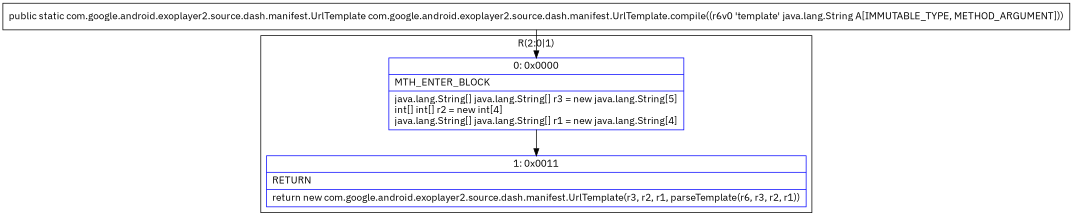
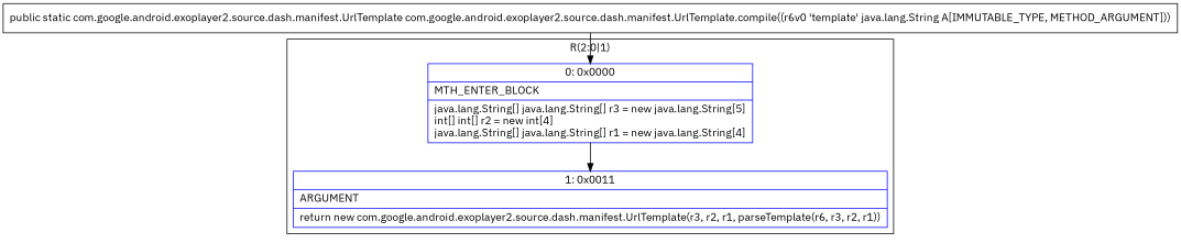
  digraph {
    fontname="IBM Plex Sans"
    node [color=blue shape=record fontname="IBM Plex Sans"]
    edge [fontname="IBM Plex Sans"]
    n1 [label="{0\:\ 0x0000|MTH_ENTER_BLOCK\l|java.lang.String[] java.lang.String[] r3 = new java.lang.String[5]\lint[] int[] r2 = new int[4]\ljava.lang.String[] java.lang.String[] r1 = new java.lang.String[4]\l}"]
-   n2 [label="{1\:\ 0x0011|RETURN\l|return new com.google.android.exoplayer2.source.dash.manifest.UrlTemplate(r3, r2, r1, parseTemplate(r6, r3, r2, r1))\l}"]
+   n2 [label="{1\:\ 0x0011|ARGUMENT\l|return new com.google.android.exoplayer2.source.dash.manifest.UrlTemplate(r3, r2, r1, parseTemplate(r6, r3, r2, r1))\l}"]
    n3 [label="{public static com.google.android.exoplayer2.source.dash.manifest.UrlTemplate com.google.android.exoplayer2.source.dash.manifest.UrlTemplate.compile((r6v0 'template' java.lang.String A[IMMUTABLE_TYPE, METHOD_ARGUMENT])) }" color=""]
    subgraph cluster_1 {
      label="R(2:0|1)"
      n1
      n2
    }
    n1 -> n2
    n3 -> n1
  }
